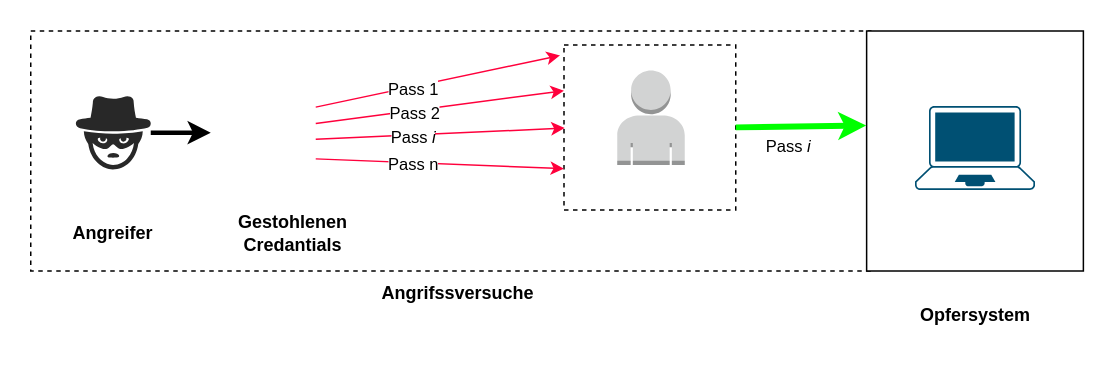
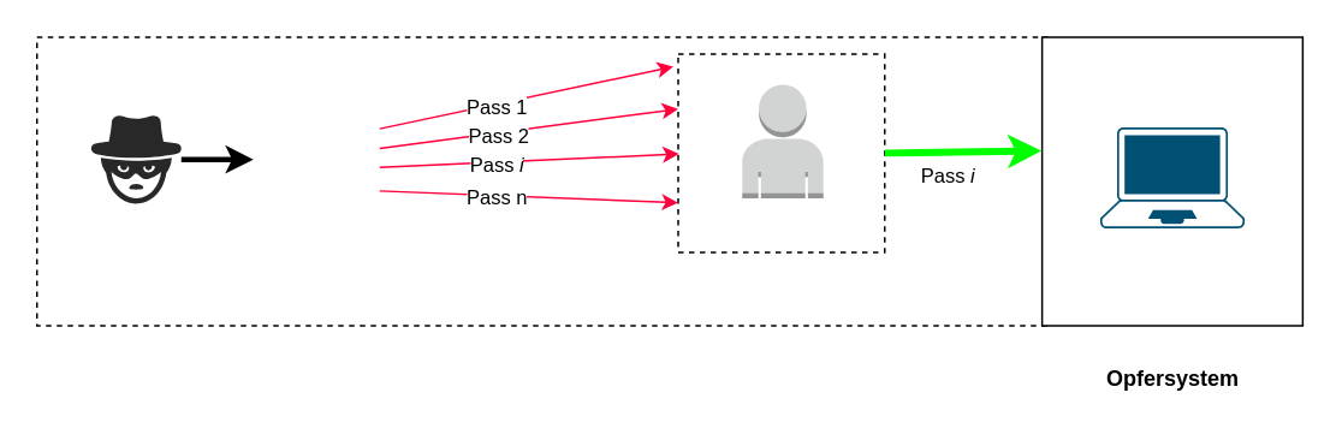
  <mxCell id="0" />
  <mxCell id="1" parent="0" />
  <mxCell id="2" value="" style="rounded=0;whiteSpace=wrap;html=1;labelBackgroundColor=none;dashed=1;fillColor=none;" parent="1" vertex="1"><mxGeometry width="560" height="160" as="geometry" x="20" y="20" /></mxCell>
  <mxCell id="3" value="" style="rounded=0;whiteSpace=wrap;html=1;labelBackgroundColor=none;" parent="1" vertex="1"><mxGeometry x="577.25" width="144.5" height="160" as="geometry" y="20" /></mxCell>
  <mxCell id="4" value="Opfersystem" style="text;html=1;strokeColor=none;fillColor=none;align=center;verticalAlign=middle;whiteSpace=wrap;rounded=0;fontStyle=1" parent="1" vertex="1"><mxGeometry x="594.5" y="195" width="110" height="30" as="geometry" /></mxCell>
  <mxCell id="5" style="edgeStyle=orthogonalEdgeStyle;rounded=0;orthogonalLoop=1;jettySize=auto;html=1;strokeWidth=3;" parent="1" source="6" target="23" edge="1"><mxGeometry relative="1" as="geometry" /></mxCell>
  <mxCell id="6" value="" style="verticalLabelPosition=bottom;sketch=0;html=1;fillColor=#282828;strokeColor=none;verticalAlign=top;pointerEvents=1;align=center;shape=mxgraph.cisco_safe.security_icons.icon36;" parent="1" vertex="1"><mxGeometry x="50" y="63.25" width="50" height="49" as="geometry" /></mxCell>
- <mxCell id="7" value="Angreifer" style="text;html=1;strokeColor=none;fillColor=none;align=center;verticalAlign=middle;whiteSpace=wrap;rounded=0;fontStyle=1" parent="1" vertex="1"><mxGeometry y="140.25" width="110" height="30" as="geometry" x="20" /></mxCell>
  <mxCell id="8" value="" style="rounded=0;whiteSpace=wrap;html=1;labelBackgroundColor=none;dashed=1;" parent="1" vertex="1"><mxGeometry x="375.5" y="29.25" width="114.5" height="110" as="geometry" /></mxCell>
  <mxCell id="9" value="" style="points=[[0.13,0.02,0],[0.5,0,0],[0.87,0.02,0],[0.885,0.4,0],[0.985,0.985,0],[0.5,1,0],[0.015,0.985,0],[0.115,0.4,0]];verticalLabelPosition=bottom;sketch=0;html=1;verticalAlign=top;aspect=fixed;align=center;pointerEvents=1;shape=mxgraph.cisco19.laptop;fillColor=#005073;strokeColor=none;" parent="1" vertex="1"><mxGeometry x="609.5" y="70" width="80" height="56" as="geometry" /></mxCell>
  <mxCell id="10" value="" style="endArrow=classic;html=1;rounded=0;strokeColor=#FF003C;entryX=-0.023;entryY=0.064;entryDx=0;entryDy=0;entryPerimeter=0;" parent="1" target="8" edge="1"><mxGeometry width="50" height="50" relative="1" as="geometry"><mxPoint x="210" y="70.75" as="sourcePoint" /><mxPoint x="364.5" y="-27.75" as="targetPoint" /></mxGeometry></mxCell>
  <mxCell id="11" value="Pass 1" style="edgeLabel;html=1;align=center;verticalAlign=middle;resizable=0;points=[];" parent="10" vertex="1" connectable="0"><mxGeometry x="-0.213" y="-1" relative="1" as="geometry"><mxPoint as="offset" /></mxGeometry></mxCell>
  <mxCell id="12" value="" style="endArrow=classic;html=1;rounded=0;strokeColor=#FF003C;entryX=0.004;entryY=0.45;entryDx=0;entryDy=0;entryPerimeter=0;" parent="1" edge="1"><mxGeometry width="50" height="50" relative="1" as="geometry"><mxPoint x="210" y="92.183" as="sourcePoint" /><mxPoint x="375.958" y="84.75" as="targetPoint" /></mxGeometry></mxCell>
  <mxCell id="13" value="Pass &lt;i&gt;i&lt;/i&gt;" style="edgeLabel;html=1;align=center;verticalAlign=middle;resizable=0;points=[];" parent="12" vertex="1" connectable="0"><mxGeometry x="-0.213" y="-1" relative="1" as="geometry"><mxPoint as="offset" /></mxGeometry></mxCell>
  <mxCell id="14" value="" style="endArrow=classic;html=1;rounded=0;strokeColor=#FF003C;exitX=1;exitY=0.75;exitDx=0;exitDy=0;entryX=0;entryY=0.75;entryDx=0;entryDy=0;" parent="1" source="23" target="8" edge="1"><mxGeometry width="50" height="50" relative="1" as="geometry"><mxPoint x="174.5" y="147.25" as="sourcePoint" /><mxPoint x="370" y="110.25" as="targetPoint" /><Array as="points" /></mxGeometry></mxCell>
  <mxCell id="15" value="Pass n" style="edgeLabel;html=1;align=center;verticalAlign=middle;resizable=0;points=[];" parent="14" vertex="1" connectable="0"><mxGeometry x="-0.213" y="-1" relative="1" as="geometry"><mxPoint as="offset" /></mxGeometry></mxCell>
  <mxCell id="16" value="" style="outlineConnect=0;dashed=0;verticalLabelPosition=bottom;verticalAlign=top;align=center;html=1;shape=mxgraph.aws3.user;fillColor=#D2D3D3;gradientColor=none;strokeColor=#00FF00;" parent="1" vertex="1"><mxGeometry x="411" y="46.25" width="45" height="63" as="geometry" /></mxCell>
  <mxCell id="17" value="" style="endArrow=classic;html=1;rounded=0;strokeColor=#00FF00;exitX=1;exitY=0.5;exitDx=0;exitDy=0;strokeWidth=4;entryX=-0.002;entryY=0.394;entryDx=0;entryDy=0;entryPerimeter=0;" parent="1" source="8" target="3" edge="1"><mxGeometry width="50" height="50" relative="1" as="geometry"><mxPoint x="350" y="97.5" as="sourcePoint" /><mxPoint x="575.227" y="73.98" as="targetPoint" /></mxGeometry></mxCell>
  <mxCell id="18" value="Pass &lt;i&gt;i&lt;/i&gt;" style="edgeLabel;html=1;align=center;verticalAlign=middle;resizable=0;points=[];" parent="17" vertex="1" connectable="0"><mxGeometry x="-0.213" y="-1" relative="1" as="geometry"><mxPoint y="12" as="offset" /></mxGeometry></mxCell>
- <mxCell id="19" value="Angrifssversuche" style="text;html=1;strokeColor=none;fillColor=none;align=center;verticalAlign=middle;whiteSpace=wrap;rounded=0;fontStyle=1" parent="1" vertex="1"><mxGeometry x="250" y="180" width="110" height="30" as="geometry" /></mxCell>
- <mxCell id="20" value="Gestohlenen Credantials" style="text;html=1;strokeColor=none;fillColor=none;align=center;verticalAlign=middle;whiteSpace=wrap;rounded=0;fontStyle=1" parent="1" vertex="1"><mxGeometry x="140" y="140.25" width="110" height="30" as="geometry" /></mxCell>
  <mxCell id="21" value="" style="endArrow=classic;html=1;rounded=0;strokeColor=#FF003C;exitX=1;exitY=0.371;exitDx=0;exitDy=0;exitPerimeter=0;entryX=0;entryY=0.25;entryDx=0;entryDy=0;" parent="1" edge="1"><mxGeometry width="50" height="50" relative="1" as="geometry"><mxPoint x="210" y="81.72" as="sourcePoint" /><mxPoint x="375.5" y="59.75" as="targetPoint" /></mxGeometry></mxCell>
  <mxCell id="22" value="Pass 2" style="edgeLabel;html=1;align=center;verticalAlign=middle;resizable=0;points=[];" parent="21" vertex="1" connectable="0"><mxGeometry x="-0.213" y="-1" relative="1" as="geometry"><mxPoint as="offset" /></mxGeometry></mxCell>
  <mxCell id="23" value="" style="shape=image;html=1;verticalAlign=top;verticalLabelPosition=bottom;labelBackgroundColor=#ffffff;imageAspect=0;aspect=fixed;image=https://cdn3.iconfinder.com/data/icons/quartz/Book.png" parent="1" vertex="1"><mxGeometry x="140" y="52.75" width="70" height="70" as="geometry" /></mxCell>
